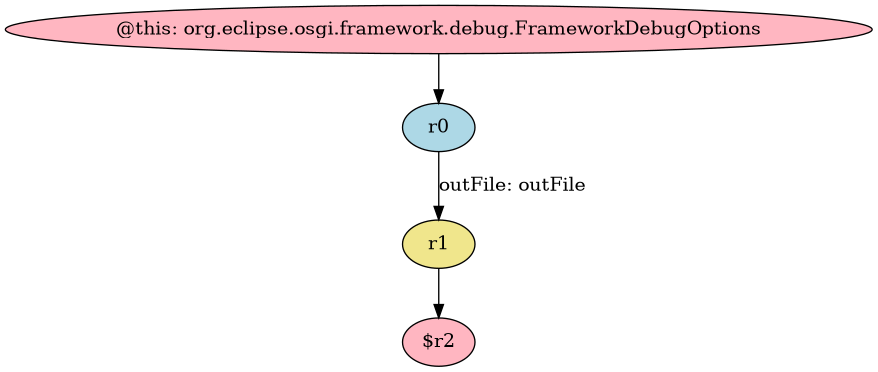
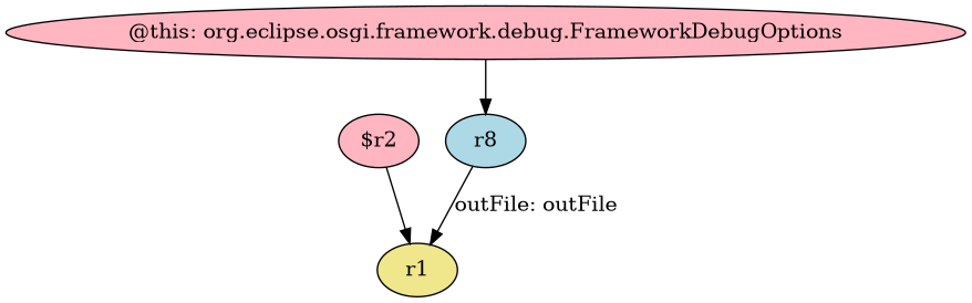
  digraph {
    node [fillcolor=lightpink style=filled]
    n1 [label="$r2"]
    n2 [fillcolor=khaki label=r1]
-   n3 [fillcolor=lightblue label=r0]
+   n3 [fillcolor=lightblue label=r8]
    n4 [label="@this: org.eclipse.osgi.framework.debug.FrameworkDebugOptions"]
-   n2 -> n1
+   n1 -> n2
    n3 -> n2 [label="outFile: outFile"]
    n4 -> n3
  }
